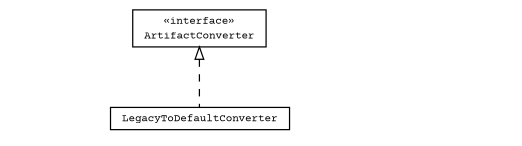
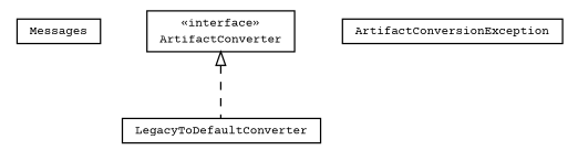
  digraph {
    fontname="Courier Prime"
    node [fontcolor=black fontname="Courier Prime" fontsize=9.0 shape=plaintext]
+   n1 [label=<<table border="0" cellborder="1" cellspacing="0" cellpadding="2" port="p" href="./Messages.html"> 		<tr><td><table border="0" cellspacing="0" cellpadding="1"> 			<tr><td> Messages </td></tr> 		</table></td></tr> 		</table>>]
    n2 [label=<<table border="0" cellborder="1" cellspacing="0" cellpadding="2" port="p" href="./LegacyToDefaultConverter.html"> 		<tr><td><table border="0" cellspacing="0" cellpadding="1"> 			<tr><td> LegacyToDefaultConverter </td></tr> 		</table></td></tr> 		</table>>]
    n3 [label=<<table border="0" cellborder="1" cellspacing="0" cellpadding="2" port="p" href="./ArtifactConverter.html"> 		<tr><td><table border="0" cellspacing="0" cellpadding="1"> 			<tr><td> &laquo;interface&raquo; </td></tr> 			<tr><td> ArtifactConverter </td></tr> 		</table></td></tr> 		</table>>]
+   n4 [label=<<table border="0" cellborder="1" cellspacing="0" cellpadding="2" port="p" href="./ArtifactConversionException.html"> 		<tr><td><table border="0" cellspacing="0" cellpadding="1"> 			<tr><td> ArtifactConversionException </td></tr> 		</table></td></tr> 		</table>>]
    n3 -> n2 [arrowtail=empty dir=back fontname="Courier Prime" fontsize=10 headport=p labelfontname=Helvetica labelfontsize=10 style=dashed tailport=p]
  }
